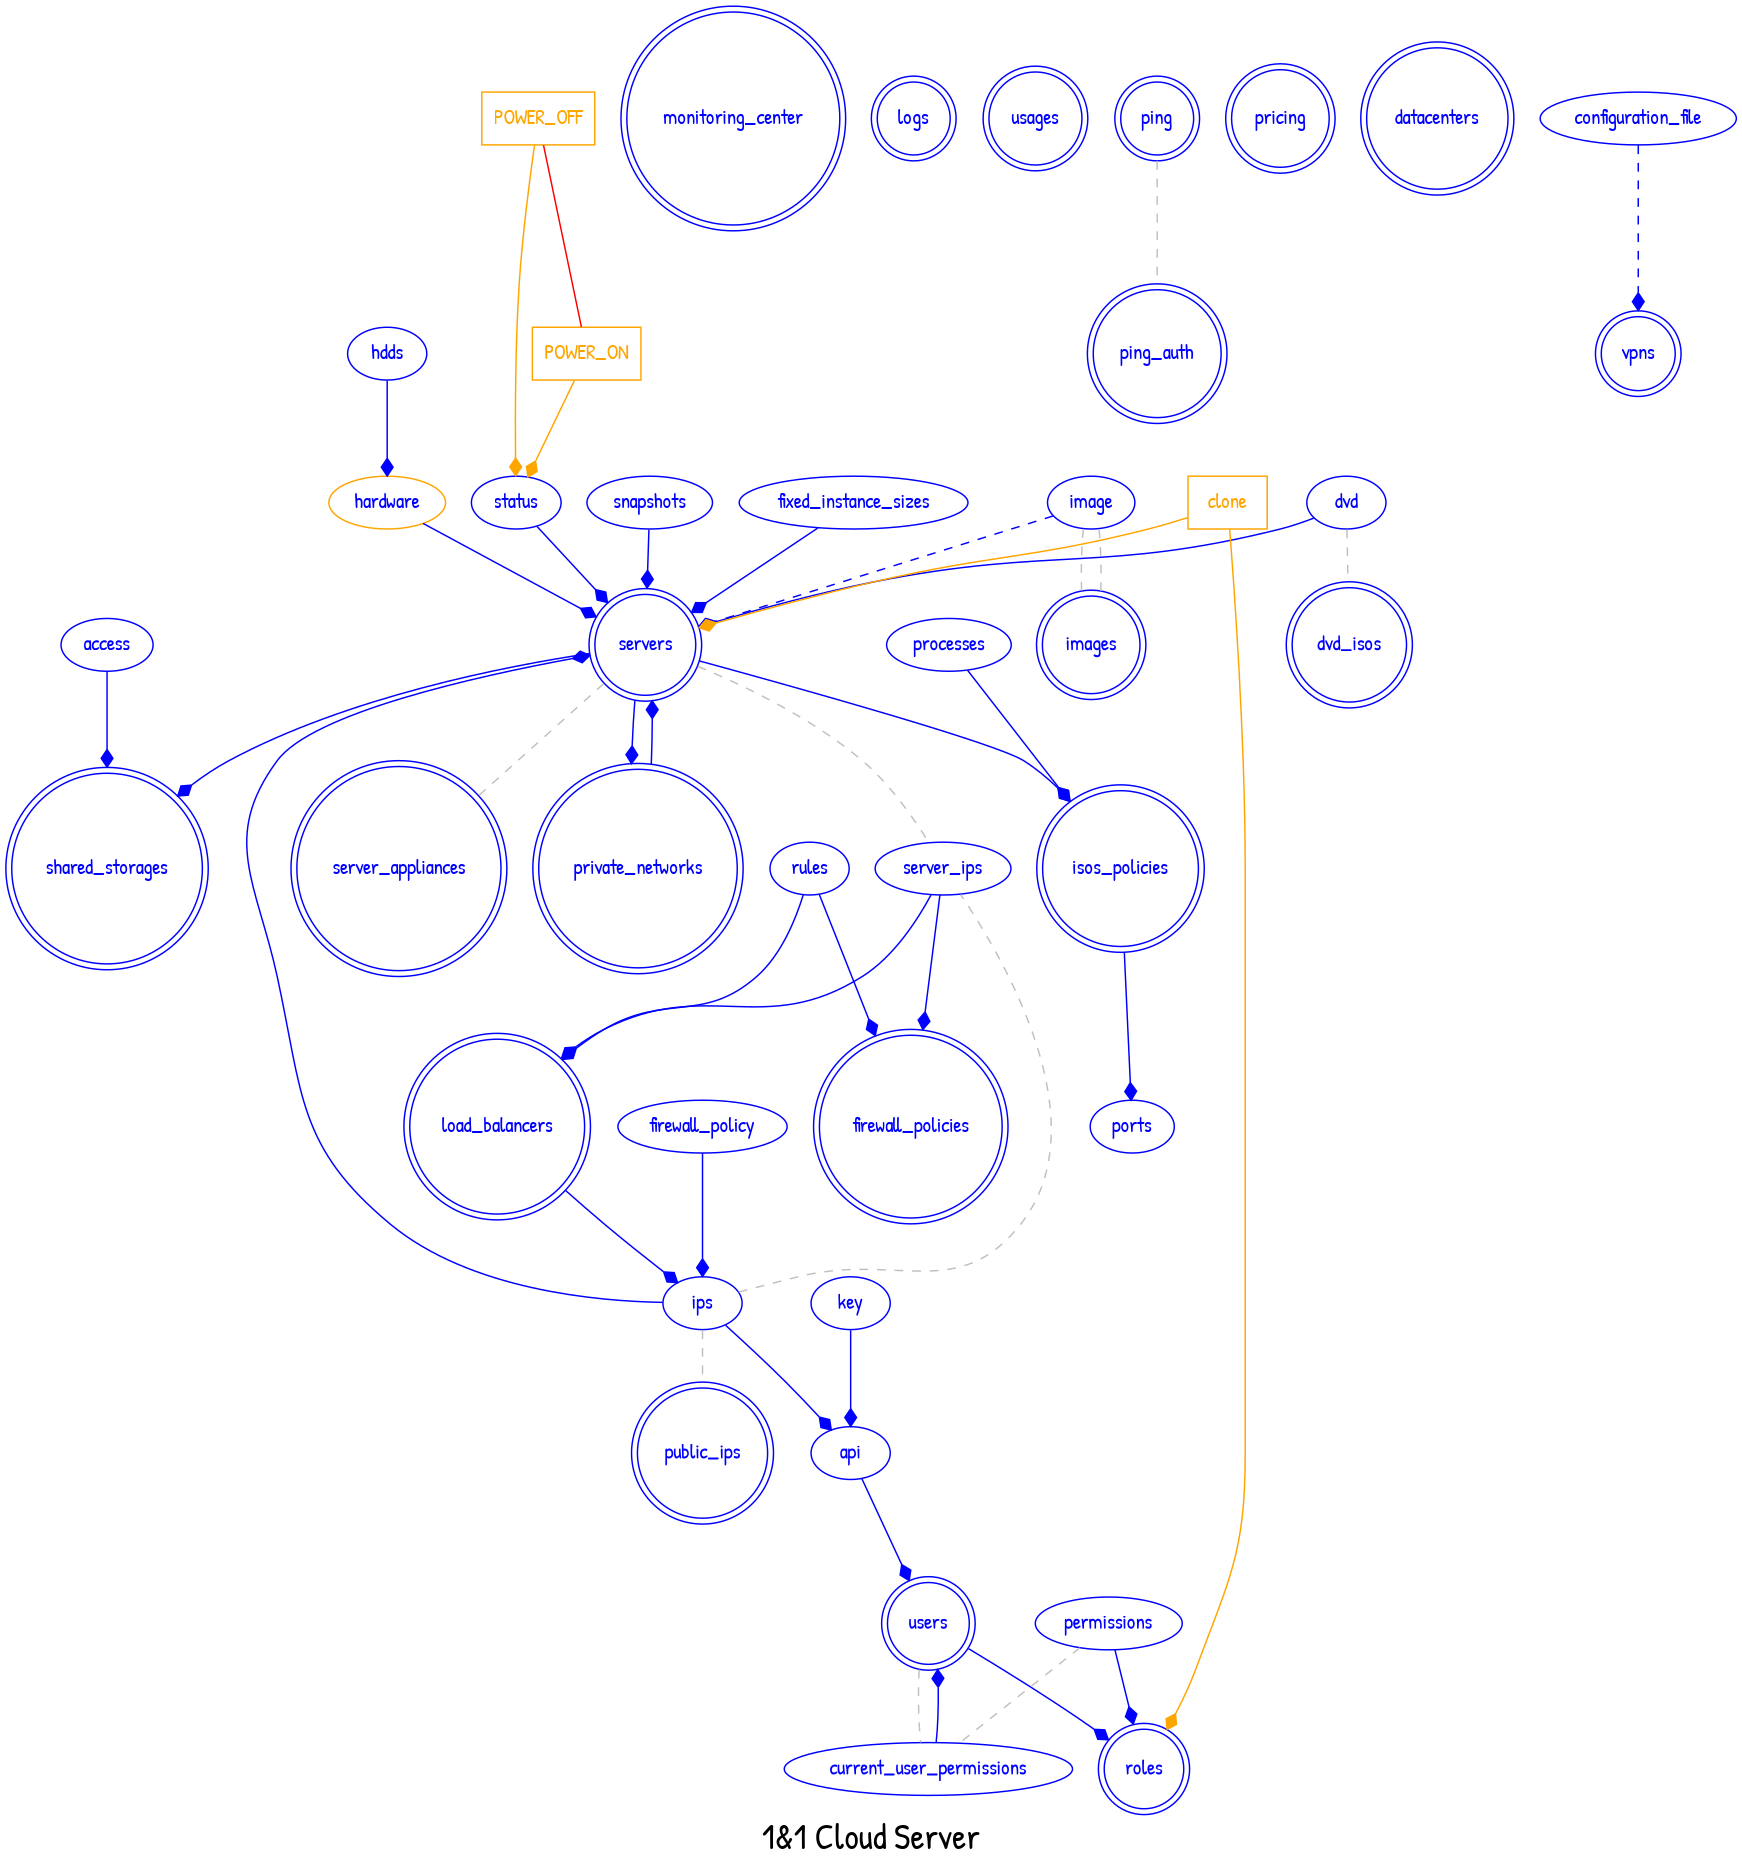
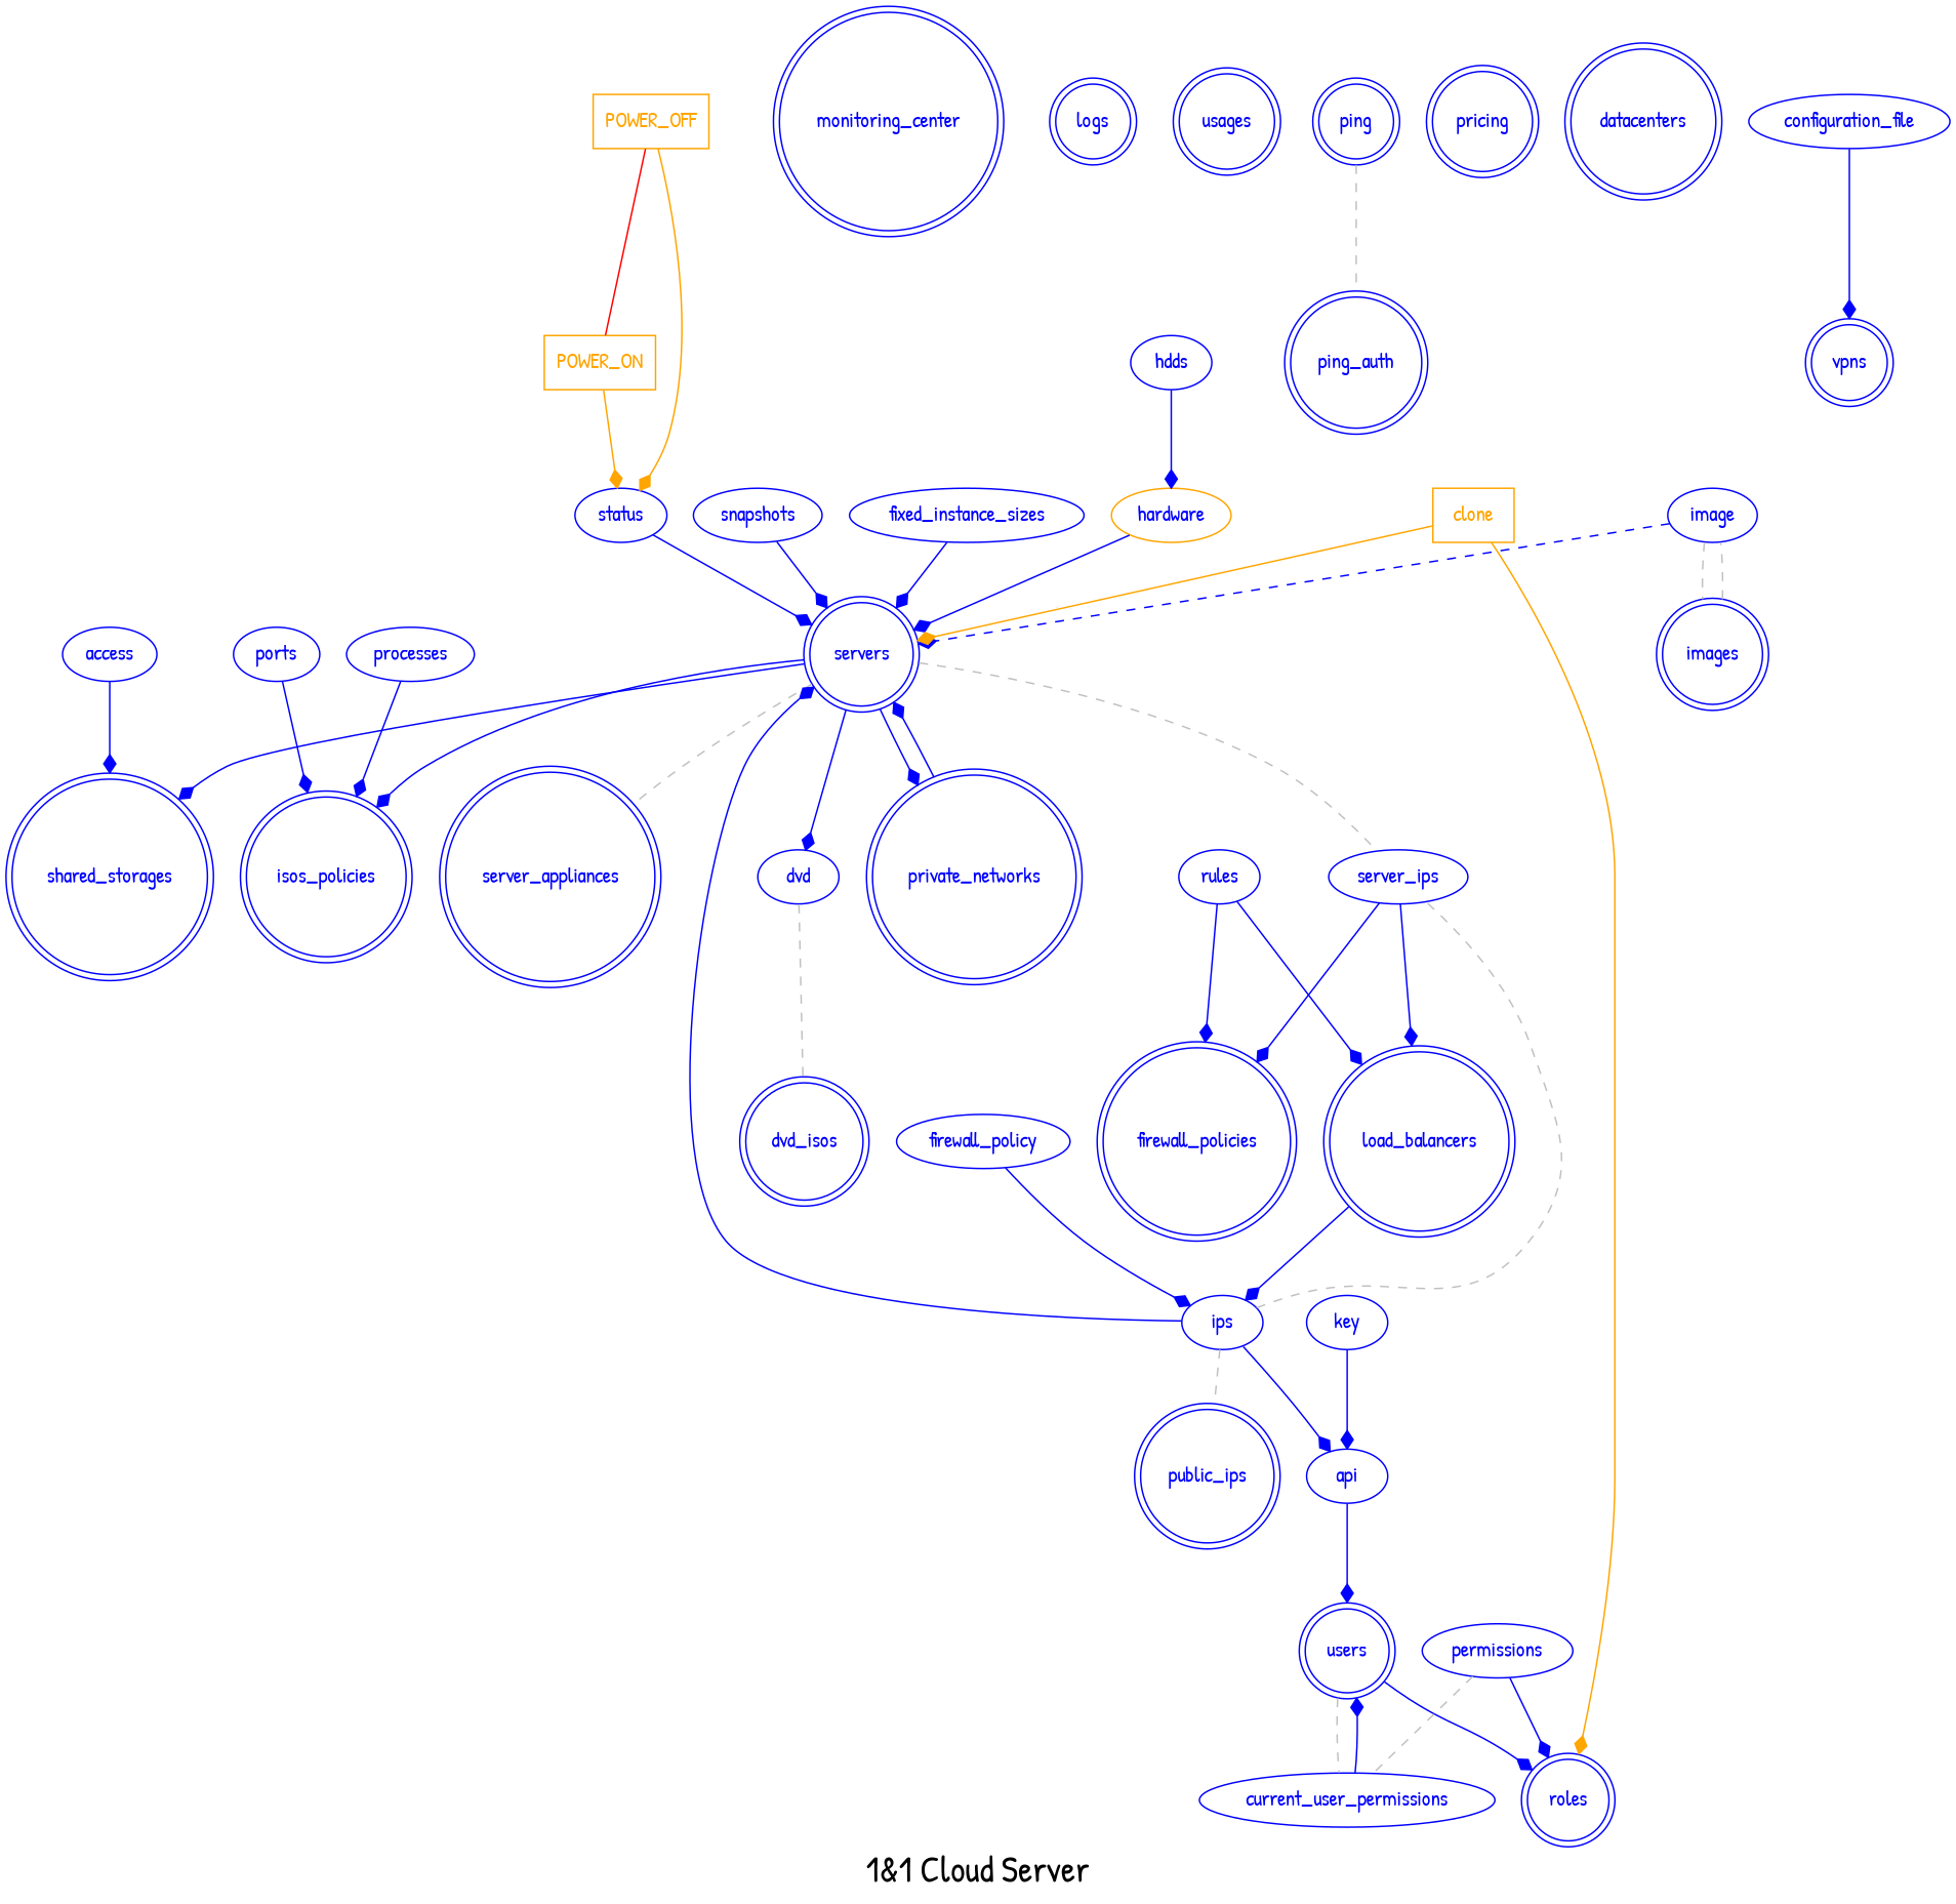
  digraph {
    fontname="Patrick Hand"
    fontsize=24
    label="1&1 Cloud Server"
    splines=true
    node [color=blue fontcolor=blue fontname="Patrick Hand" shape=doublecircle]
    edge [arrowhead=diamond arrowtail=none color=blue fontcolor=blue fontname="Patrick Hand"]
    servers
    shared_storages
    private_networks
    n4 [label=isos_policies]
    server_appliances
    server_ips [shape=ellipse]
    firewall_policies
    load_balancers
    image [shape=ellipse]
    images
    ips [shape=ellipse]
    public_ips
    api [shape=ellipse]
    monitoring_center
    logs
    users
    roles
    current_user_permissions [shape=ellipse]
    usages
    ping
    ping_auth
    pricing
    datacenters
    fixed_instance_sizes [shape=ellipse]
    hardware [color=orange shape=ellipse]
    hdds [shape=ellipse]
    firewall_policy [shape=ellipse]
    status [shape=ellipse]
    POWER_ON [color=orange fontcolor=orange shape=box]
    POWER_OFF [color=orange fontcolor=orange shape=box]
    dvd [shape=ellipse]
    dvd_isos
    snapshots [shape=ellipse]
    clone [color=orange fontcolor=orange shape=box]
    access [shape=ellipse]
    rules [shape=ellipse]
    configuration_file [shape=ellipse]
    vpns
    ports [shape=ellipse]
    processes [shape=ellipse]
    key [shape=ellipse]
    permissions [shape=ellipse]
    servers -> shared_storages
    servers -> private_networks
    servers -> n4
    servers -> server_appliances [arrowhead=none color=grey fontcolor=grey style=dashed]
    servers -> server_ips [arrowhead=none color=grey fontcolor=grey style=dashed]
    private_networks -> servers
    server_ips -> firewall_policies
    server_ips -> load_balancers
    load_balancers -> ips
    image -> servers [style=dashed]
    image -> images [arrowhead=none color=grey fontcolor=grey style=dashed]
    images -> image [arrowhead=none color=grey fontcolor=grey style=dashed]
    ips -> servers
    ips -> server_ips [arrowhead=none color=grey fontcolor=grey style=dashed]
    ips -> public_ips [arrowhead=none color=grey fontcolor=grey style=dashed]
    ips -> api
    api -> users
    users -> roles
    users -> current_user_permissions [arrowhead=none color=grey fontcolor=grey style=dashed]
    current_user_permissions -> users
    ping -> ping_auth [arrowhead=none color=grey fontcolor=grey style=dashed]
    fixed_instance_sizes -> servers
    hardware -> servers
    hdds -> hardware
    firewall_policy -> ips
    status -> servers
    POWER_ON -> status [color=orange fontcolor=orange]
    POWER_OFF -> status [color=orange fontcolor=orange]
    POWER_OFF -> POWER_ON [arrowhead=none color=red fontcolor=red]
-   dvd -> servers
+   servers -> dvd
    dvd -> dvd_isos [arrowhead=none color=grey fontcolor=grey style=dashed]
    snapshots -> servers
    clone -> servers [color=orange fontcolor=orange]
    clone -> roles [color=orange fontcolor=orange]
    access -> shared_storages
    rules -> firewall_policies
    rules -> load_balancers
-   configuration_file -> vpns [style=dashed]
-   n4 -> ports
+   configuration_file -> vpns
+   ports -> n4
    processes -> n4
    key -> api
    permissions -> roles
    permissions -> current_user_permissions [arrowhead=none color=grey fontcolor=grey style=dashed]
  }
